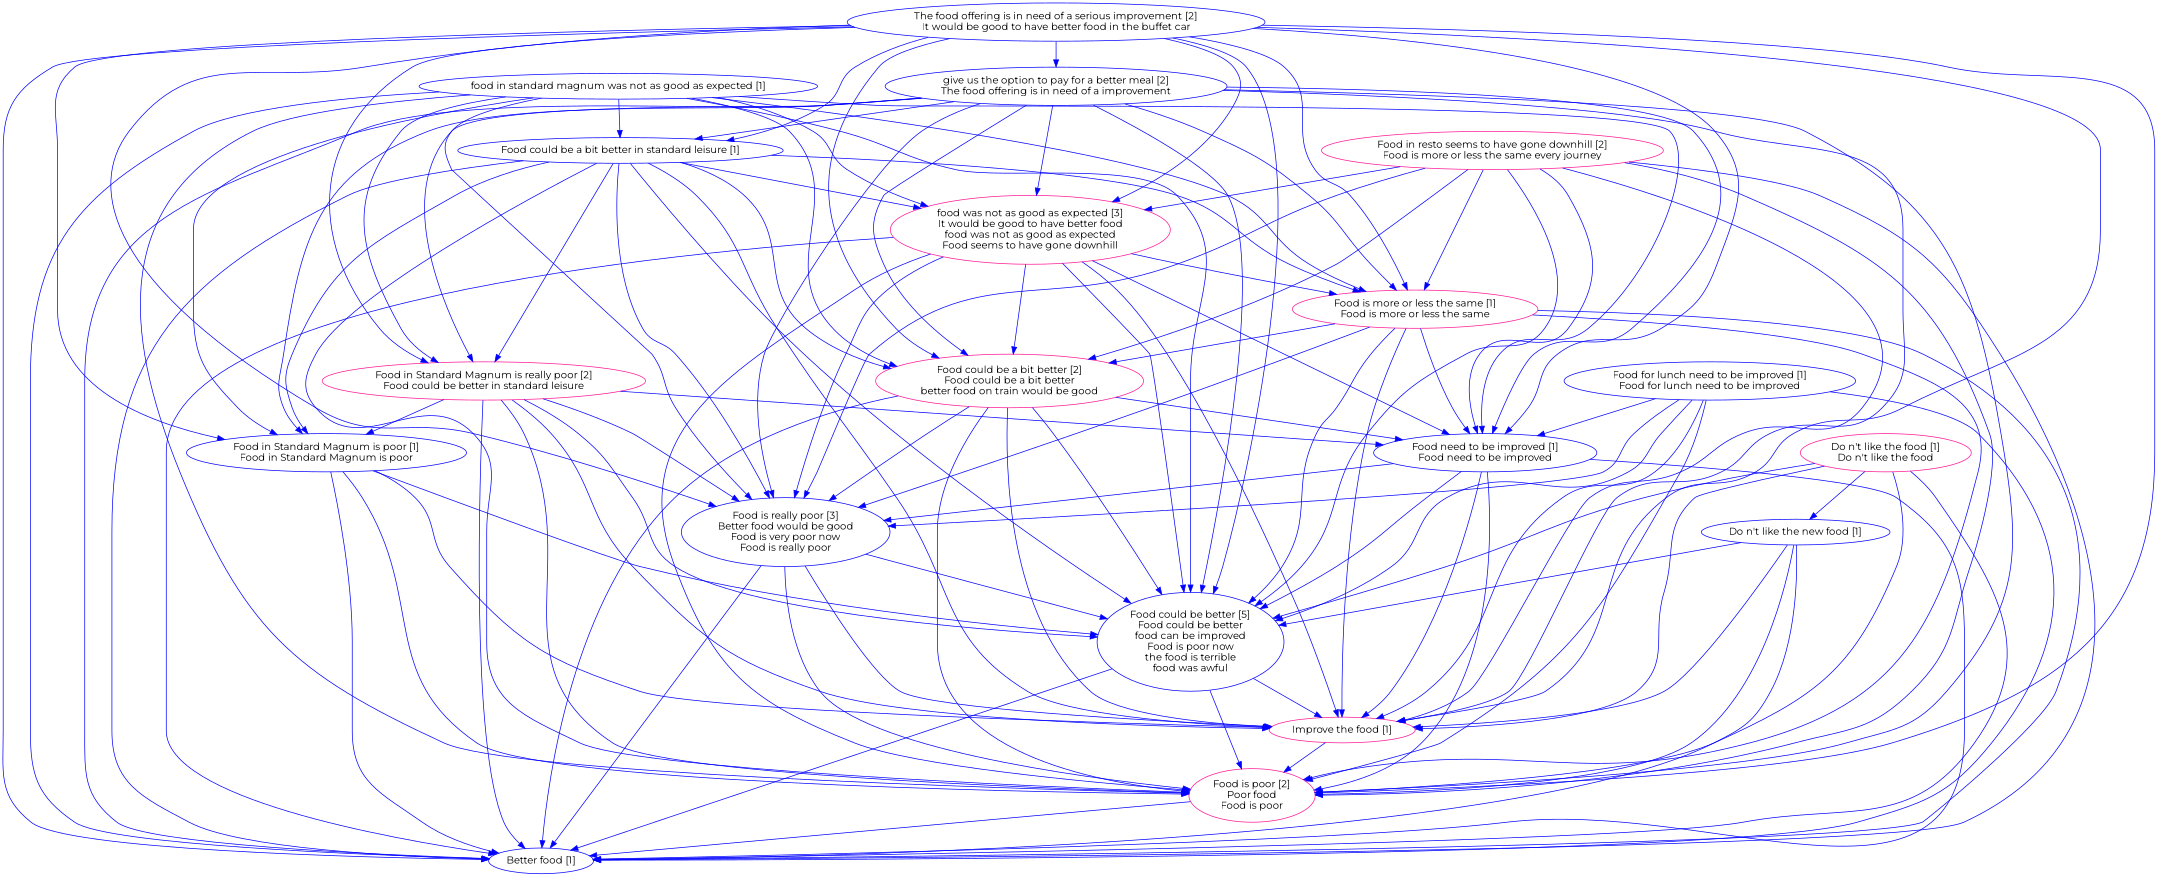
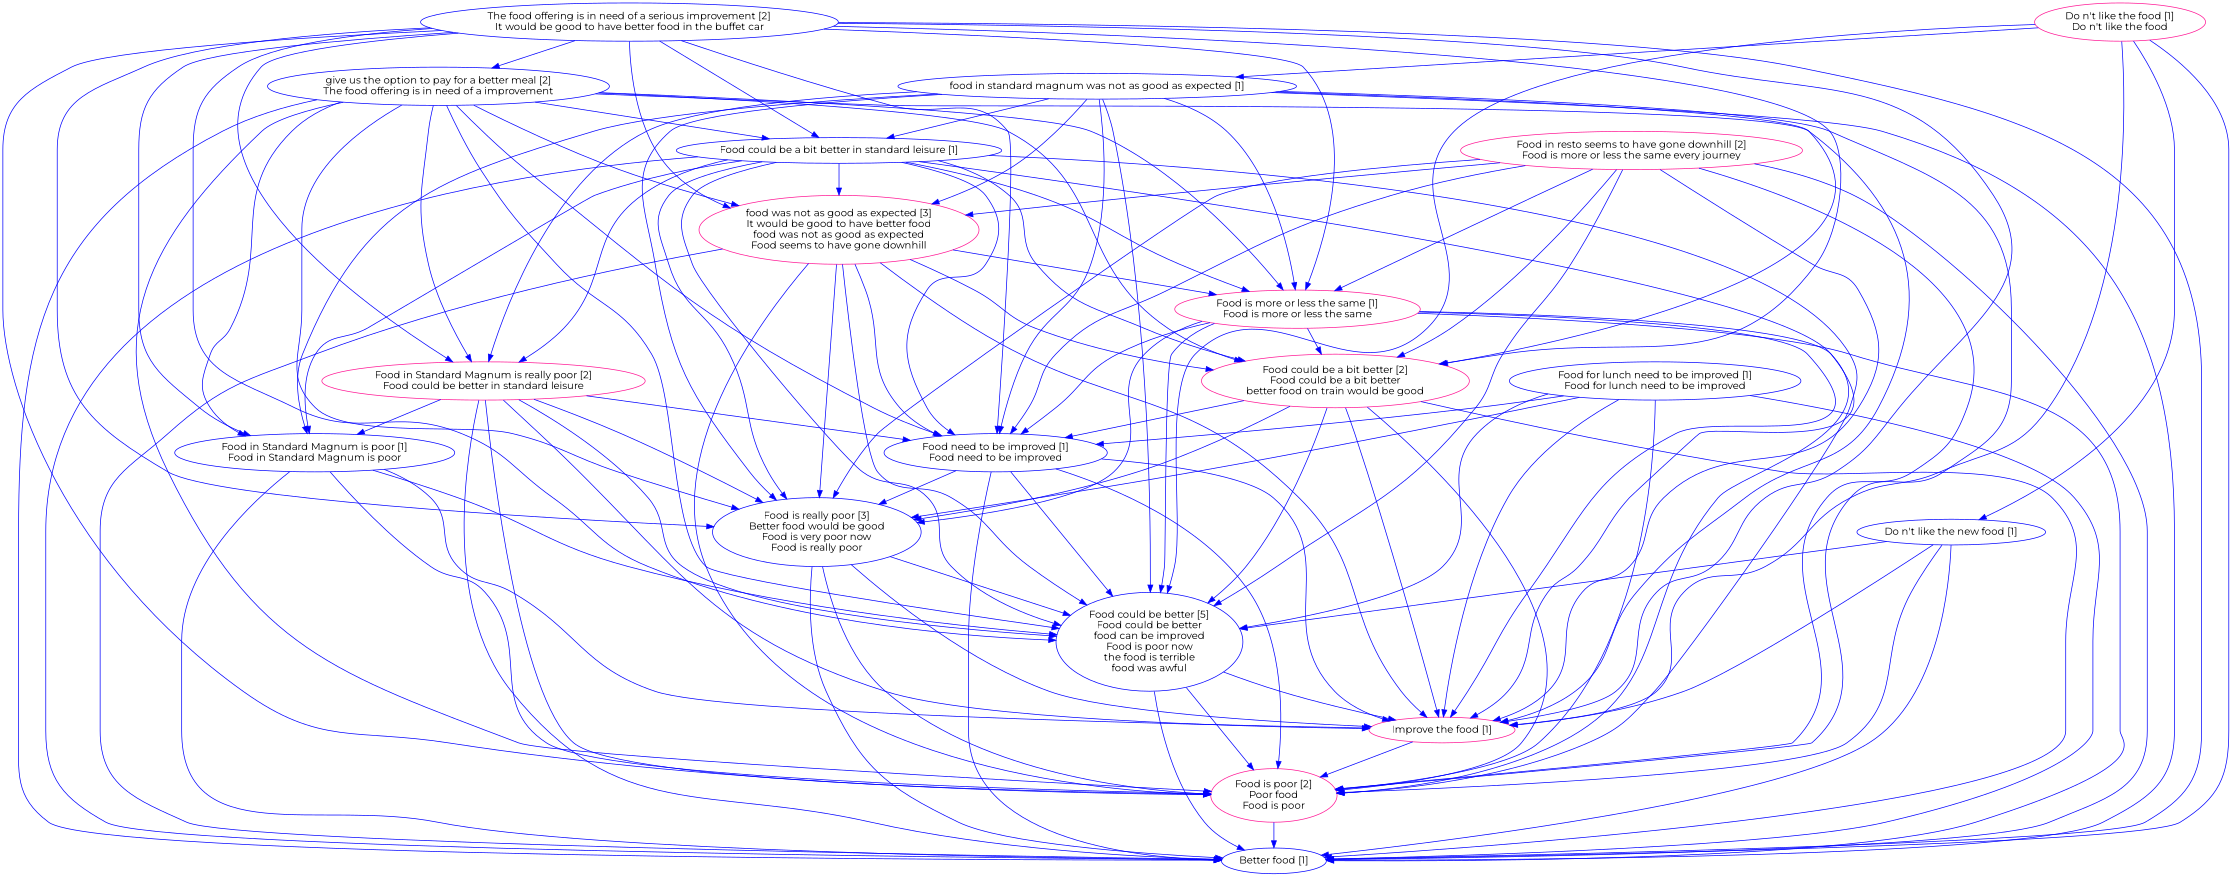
  digraph {
    fontname=Montserrat
    node [color=blue fontname=Montserrat]
    edge [color=blue fontname=Montserrat]
    "Food in Standard Magnum is really poor [2]\nFood could be better in standard leisure" [color=deeppink]
    "Food is really poor [3]\nBetter food would be good\nFood is very poor now\nFood is really poor"
    "Food is poor [2]\nPoor food\nFood is poor" [color=deeppink]
    "Food could be better [5]\nFood could be better\nfood can be improved\nFood is poor now\nthe food is terrible\nfood was awful"
    "Better food [1]"
    "Food need to be improved [1]\nFood need to be improved"
    "Food in Standard Magnum is poor [1]\nFood in Standard Magnum is poor"
    "Improve the food [1]" [color=deeppink]
    "The food offering is in need of a serious improvement [2]\nIt would be good to have better food in the buffet car"
    "give us the option to pay for a better meal [2]\nThe food offering is in need of a improvement"
    "food was not as good as expected [3]\nIt would be good to have better food\nfood was not as good as expected\nFood seems to have gone downhill" [color=deeppink]
    "Food could be a bit better [2]\nFood could be a bit better\nbetter food on train would be good" [color=deeppink]
    "Food could be a bit better in standard leisure [1]"
    "Food is more or less the same [1]\nFood is more or less the same" [color=deeppink]
    "Food in resto seems to have gone downhill [2]\nFood is more or less the same every journey" [color=deeppink]
    "Do n't like the new food [1]"
    "Do n't like the food [1]\nDo n't like the food" [color=deeppink]
    "Food for lunch need to be improved [1]\nFood for lunch need to be improved"
    "food in standard magnum was not as good as expected [1]"
    "Food in Standard Magnum is really poor [2]\nFood could be better in standard leisure" -> "Food is really poor [3]\nBetter food would be good\nFood is very poor now\nFood is really poor"
    "Food in Standard Magnum is really poor [2]\nFood could be better in standard leisure" -> "Food is poor [2]\nPoor food\nFood is poor"
    "Food in Standard Magnum is really poor [2]\nFood could be better in standard leisure" -> "Food could be better [5]\nFood could be better\nfood can be improved\nFood is poor now\nthe food is terrible\nfood was awful"
    "Food in Standard Magnum is really poor [2]\nFood could be better in standard leisure" -> "Better food [1]"
    "Food in Standard Magnum is really poor [2]\nFood could be better in standard leisure" -> "Food need to be improved [1]\nFood need to be improved"
    "Food in Standard Magnum is really poor [2]\nFood could be better in standard leisure" -> "Food in Standard Magnum is poor [1]\nFood in Standard Magnum is poor"
    "Food in Standard Magnum is really poor [2]\nFood could be better in standard leisure" -> "Improve the food [1]"
    "Food is really poor [3]\nBetter food would be good\nFood is very poor now\nFood is really poor" -> "Food is poor [2]\nPoor food\nFood is poor"
    "Food is really poor [3]\nBetter food would be good\nFood is very poor now\nFood is really poor" -> "Food could be better [5]\nFood could be better\nfood can be improved\nFood is poor now\nthe food is terrible\nfood was awful"
    "Food is really poor [3]\nBetter food would be good\nFood is very poor now\nFood is really poor" -> "Better food [1]"
    "Food is really poor [3]\nBetter food would be good\nFood is very poor now\nFood is really poor" -> "Improve the food [1]"
    "Food is poor [2]\nPoor food\nFood is poor" -> "Better food [1]"
    "Food could be better [5]\nFood could be better\nfood can be improved\nFood is poor now\nthe food is terrible\nfood was awful" -> "Food is poor [2]\nPoor food\nFood is poor"
    "Food could be better [5]\nFood could be better\nfood can be improved\nFood is poor now\nthe food is terrible\nfood was awful" -> "Better food [1]"
    "Food could be better [5]\nFood could be better\nfood can be improved\nFood is poor now\nthe food is terrible\nfood was awful" -> "Improve the food [1]"
    "Food need to be improved [1]\nFood need to be improved" -> "Food is really poor [3]\nBetter food would be good\nFood is very poor now\nFood is really poor"
    "Food need to be improved [1]\nFood need to be improved" -> "Food is poor [2]\nPoor food\nFood is poor"
    "Food need to be improved [1]\nFood need to be improved" -> "Food could be better [5]\nFood could be better\nfood can be improved\nFood is poor now\nthe food is terrible\nfood was awful"
    "Food need to be improved [1]\nFood need to be improved" -> "Better food [1]"
    "Food need to be improved [1]\nFood need to be improved" -> "Improve the food [1]"
    "Food in Standard Magnum is poor [1]\nFood in Standard Magnum is poor" -> "Food is poor [2]\nPoor food\nFood is poor"
    "Food in Standard Magnum is poor [1]\nFood in Standard Magnum is poor" -> "Food could be better [5]\nFood could be better\nfood can be improved\nFood is poor now\nthe food is terrible\nfood was awful"
    "Food in Standard Magnum is poor [1]\nFood in Standard Magnum is poor" -> "Better food [1]"
    "Food in Standard Magnum is poor [1]\nFood in Standard Magnum is poor" -> "Improve the food [1]"
    "Improve the food [1]" -> "Food is poor [2]\nPoor food\nFood is poor"
    "The food offering is in need of a serious improvement [2]\nIt would be good to have better food in the buffet car" -> "Food in Standard Magnum is really poor [2]\nFood could be better in standard leisure"
    "The food offering is in need of a serious improvement [2]\nIt would be good to have better food in the buffet car" -> "Food is really poor [3]\nBetter food would be good\nFood is very poor now\nFood is really poor"
    "The food offering is in need of a serious improvement [2]\nIt would be good to have better food in the buffet car" -> "Food is poor [2]\nPoor food\nFood is poor"
    "The food offering is in need of a serious improvement [2]\nIt would be good to have better food in the buffet car" -> "Food could be better [5]\nFood could be better\nfood can be improved\nFood is poor now\nthe food is terrible\nfood was awful"
    "The food offering is in need of a serious improvement [2]\nIt would be good to have better food in the buffet car" -> "Better food [1]"
    "The food offering is in need of a serious improvement [2]\nIt would be good to have better food in the buffet car" -> "Food need to be improved [1]\nFood need to be improved"
    "The food offering is in need of a serious improvement [2]\nIt would be good to have better food in the buffet car" -> "Food in Standard Magnum is poor [1]\nFood in Standard Magnum is poor"
    "The food offering is in need of a serious improvement [2]\nIt would be good to have better food in the buffet car" -> "Improve the food [1]"
    "The food offering is in need of a serious improvement [2]\nIt would be good to have better food in the buffet car" -> "give us the option to pay for a better meal [2]\nThe food offering is in need of a improvement"
    "The food offering is in need of a serious improvement [2]\nIt would be good to have better food in the buffet car" -> "food was not as good as expected [3]\nIt would be good to have better food\nfood was not as good as expected\nFood seems to have gone downhill"
    "The food offering is in need of a serious improvement [2]\nIt would be good to have better food in the buffet car" -> "Food could be a bit better [2]\nFood could be a bit better\nbetter food on train would be good"
    "The food offering is in need of a serious improvement [2]\nIt would be good to have better food in the buffet car" -> "Food could be a bit better in standard leisure [1]"
    "The food offering is in need of a serious improvement [2]\nIt would be good to have better food in the buffet car" -> "Food is more or less the same [1]\nFood is more or less the same"
    "give us the option to pay for a better meal [2]\nThe food offering is in need of a improvement" -> "Food in Standard Magnum is really poor [2]\nFood could be better in standard leisure"
    "give us the option to pay for a better meal [2]\nThe food offering is in need of a improvement" -> "Food is really poor [3]\nBetter food would be good\nFood is very poor now\nFood is really poor"
    "give us the option to pay for a better meal [2]\nThe food offering is in need of a improvement" -> "Food is poor [2]\nPoor food\nFood is poor"
    "give us the option to pay for a better meal [2]\nThe food offering is in need of a improvement" -> "Food could be better [5]\nFood could be better\nfood can be improved\nFood is poor now\nthe food is terrible\nfood was awful"
    "give us the option to pay for a better meal [2]\nThe food offering is in need of a improvement" -> "Better food [1]"
    "give us the option to pay for a better meal [2]\nThe food offering is in need of a improvement" -> "Food need to be improved [1]\nFood need to be improved"
    "give us the option to pay for a better meal [2]\nThe food offering is in need of a improvement" -> "Food in Standard Magnum is poor [1]\nFood in Standard Magnum is poor"
    "give us the option to pay for a better meal [2]\nThe food offering is in need of a improvement" -> "Improve the food [1]"
    "give us the option to pay for a better meal [2]\nThe food offering is in need of a improvement" -> "food was not as good as expected [3]\nIt would be good to have better food\nfood was not as good as expected\nFood seems to have gone downhill"
    "give us the option to pay for a better meal [2]\nThe food offering is in need of a improvement" -> "Food could be a bit better [2]\nFood could be a bit better\nbetter food on train would be good"
    "give us the option to pay for a better meal [2]\nThe food offering is in need of a improvement" -> "Food could be a bit better in standard leisure [1]"
    "give us the option to pay for a better meal [2]\nThe food offering is in need of a improvement" -> "Food is more or less the same [1]\nFood is more or less the same"
    "food was not as good as expected [3]\nIt would be good to have better food\nfood was not as good as expected\nFood seems to have gone downhill" -> "Food is really poor [3]\nBetter food would be good\nFood is very poor now\nFood is really poor"
    "food was not as good as expected [3]\nIt would be good to have better food\nfood was not as good as expected\nFood seems to have gone downhill" -> "Food is poor [2]\nPoor food\nFood is poor"
    "food was not as good as expected [3]\nIt would be good to have better food\nfood was not as good as expected\nFood seems to have gone downhill" -> "Food could be better [5]\nFood could be better\nfood can be improved\nFood is poor now\nthe food is terrible\nfood was awful"
    "food was not as good as expected [3]\nIt would be good to have better food\nfood was not as good as expected\nFood seems to have gone downhill" -> "Better food [1]"
    "food was not as good as expected [3]\nIt would be good to have better food\nfood was not as good as expected\nFood seems to have gone downhill" -> "Food need to be improved [1]\nFood need to be improved"
    "food was not as good as expected [3]\nIt would be good to have better food\nfood was not as good as expected\nFood seems to have gone downhill" -> "Improve the food [1]"
    "food was not as good as expected [3]\nIt would be good to have better food\nfood was not as good as expected\nFood seems to have gone downhill" -> "Food could be a bit better [2]\nFood could be a bit better\nbetter food on train would be good"
    "food was not as good as expected [3]\nIt would be good to have better food\nfood was not as good as expected\nFood seems to have gone downhill" -> "Food is more or less the same [1]\nFood is more or less the same"
    "Food could be a bit better [2]\nFood could be a bit better\nbetter food on train would be good" -> "Food is really poor [3]\nBetter food would be good\nFood is very poor now\nFood is really poor"
    "Food could be a bit better [2]\nFood could be a bit better\nbetter food on train would be good" -> "Food is poor [2]\nPoor food\nFood is poor"
    "Food could be a bit better [2]\nFood could be a bit better\nbetter food on train would be good" -> "Food could be better [5]\nFood could be better\nfood can be improved\nFood is poor now\nthe food is terrible\nfood was awful"
    "Food could be a bit better [2]\nFood could be a bit better\nbetter food on train would be good" -> "Better food [1]"
    "Food could be a bit better [2]\nFood could be a bit better\nbetter food on train would be good" -> "Food need to be improved [1]\nFood need to be improved"
    "Food could be a bit better [2]\nFood could be a bit better\nbetter food on train would be good" -> "Improve the food [1]"
    "Food could be a bit better in standard leisure [1]" -> "Food in Standard Magnum is really poor [2]\nFood could be better in standard leisure"
    "Food could be a bit better in standard leisure [1]" -> "Food is really poor [3]\nBetter food would be good\nFood is very poor now\nFood is really poor"
    "Food could be a bit better in standard leisure [1]" -> "Food is poor [2]\nPoor food\nFood is poor"
    "Food could be a bit better in standard leisure [1]" -> "Food could be better [5]\nFood could be better\nfood can be improved\nFood is poor now\nthe food is terrible\nfood was awful"
    "Food could be a bit better in standard leisure [1]" -> "Better food [1]"
+   "Food could be a bit better in standard leisure [1]" -> "Food need to be improved [1]\nFood need to be improved"
    "Food could be a bit better in standard leisure [1]" -> "Food in Standard Magnum is poor [1]\nFood in Standard Magnum is poor"
    "Food could be a bit better in standard leisure [1]" -> "Improve the food [1]"
    "Food could be a bit better in standard leisure [1]" -> "food was not as good as expected [3]\nIt would be good to have better food\nfood was not as good as expected\nFood seems to have gone downhill"
    "Food could be a bit better in standard leisure [1]" -> "Food could be a bit better [2]\nFood could be a bit better\nbetter food on train would be good"
    "Food could be a bit better in standard leisure [1]" -> "Food is more or less the same [1]\nFood is more or less the same"
    "Food is more or less the same [1]\nFood is more or less the same" -> "Food is really poor [3]\nBetter food would be good\nFood is very poor now\nFood is really poor"
    "Food is more or less the same [1]\nFood is more or less the same" -> "Food is poor [2]\nPoor food\nFood is poor"
    "Food is more or less the same [1]\nFood is more or less the same" -> "Food could be better [5]\nFood could be better\nfood can be improved\nFood is poor now\nthe food is terrible\nfood was awful"
    "Food is more or less the same [1]\nFood is more or less the same" -> "Better food [1]"
    "Food is more or less the same [1]\nFood is more or less the same" -> "Food need to be improved [1]\nFood need to be improved"
    "Food is more or less the same [1]\nFood is more or less the same" -> "Improve the food [1]"
    "Food is more or less the same [1]\nFood is more or less the same" -> "Food could be a bit better [2]\nFood could be a bit better\nbetter food on train would be good"
    "Food in resto seems to have gone downhill [2]\nFood is more or less the same every journey" -> "Food is really poor [3]\nBetter food would be good\nFood is very poor now\nFood is really poor"
    "Food in resto seems to have gone downhill [2]\nFood is more or less the same every journey" -> "Food is poor [2]\nPoor food\nFood is poor"
    "Food in resto seems to have gone downhill [2]\nFood is more or less the same every journey" -> "Food could be better [5]\nFood could be better\nfood can be improved\nFood is poor now\nthe food is terrible\nfood was awful"
    "Food in resto seems to have gone downhill [2]\nFood is more or less the same every journey" -> "Better food [1]"
    "Food in resto seems to have gone downhill [2]\nFood is more or less the same every journey" -> "Food need to be improved [1]\nFood need to be improved"
    "Food in resto seems to have gone downhill [2]\nFood is more or less the same every journey" -> "Improve the food [1]"
    "Food in resto seems to have gone downhill [2]\nFood is more or less the same every journey" -> "food was not as good as expected [3]\nIt would be good to have better food\nfood was not as good as expected\nFood seems to have gone downhill"
    "Food in resto seems to have gone downhill [2]\nFood is more or less the same every journey" -> "Food could be a bit better [2]\nFood could be a bit better\nbetter food on train would be good"
    "Food in resto seems to have gone downhill [2]\nFood is more or less the same every journey" -> "Food is more or less the same [1]\nFood is more or less the same"
    "Do n't like the new food [1]" -> "Food is poor [2]\nPoor food\nFood is poor"
    "Do n't like the new food [1]" -> "Food could be better [5]\nFood could be better\nfood can be improved\nFood is poor now\nthe food is terrible\nfood was awful"
    "Do n't like the new food [1]" -> "Better food [1]"
    "Do n't like the new food [1]" -> "Improve the food [1]"
-   "Do n't like the food [1]\nDo n't like the food" -> "Food is poor [2]\nPoor food\nFood is poor"
+   "Do n't like the food [1]\nDo n't like the food" -> "food in standard magnum was not as good as expected [1]"
    "Do n't like the food [1]\nDo n't like the food" -> "Food could be better [5]\nFood could be better\nfood can be improved\nFood is poor now\nthe food is terrible\nfood was awful"
    "Do n't like the food [1]\nDo n't like the food" -> "Better food [1]"
    "Do n't like the food [1]\nDo n't like the food" -> "Improve the food [1]"
    "Do n't like the food [1]\nDo n't like the food" -> "Do n't like the new food [1]"
    "Food for lunch need to be improved [1]\nFood for lunch need to be improved" -> "Food is really poor [3]\nBetter food would be good\nFood is very poor now\nFood is really poor"
    "Food for lunch need to be improved [1]\nFood for lunch need to be improved" -> "Food is poor [2]\nPoor food\nFood is poor"
    "Food for lunch need to be improved [1]\nFood for lunch need to be improved" -> "Food could be better [5]\nFood could be better\nfood can be improved\nFood is poor now\nthe food is terrible\nfood was awful"
    "Food for lunch need to be improved [1]\nFood for lunch need to be improved" -> "Better food [1]"
    "Food for lunch need to be improved [1]\nFood for lunch need to be improved" -> "Food need to be improved [1]\nFood need to be improved"
    "Food for lunch need to be improved [1]\nFood for lunch need to be improved" -> "Improve the food [1]"
    "food in standard magnum was not as good as expected [1]" -> "Food in Standard Magnum is really poor [2]\nFood could be better in standard leisure"
    "food in standard magnum was not as good as expected [1]" -> "Food is really poor [3]\nBetter food would be good\nFood is very poor now\nFood is really poor"
    "food in standard magnum was not as good as expected [1]" -> "Food is poor [2]\nPoor food\nFood is poor"
    "food in standard magnum was not as good as expected [1]" -> "Food could be better [5]\nFood could be better\nfood can be improved\nFood is poor now\nthe food is terrible\nfood was awful"
    "food in standard magnum was not as good as expected [1]" -> "Better food [1]"
    "food in standard magnum was not as good as expected [1]" -> "Food need to be improved [1]\nFood need to be improved"
    "food in standard magnum was not as good as expected [1]" -> "Food in Standard Magnum is poor [1]\nFood in Standard Magnum is poor"
    "food in standard magnum was not as good as expected [1]" -> "food was not as good as expected [3]\nIt would be good to have better food\nfood was not as good as expected\nFood seems to have gone downhill"
    "food in standard magnum was not as good as expected [1]" -> "Food could be a bit better [2]\nFood could be a bit better\nbetter food on train would be good"
    "food in standard magnum was not as good as expected [1]" -> "Food could be a bit better in standard leisure [1]"
    "food in standard magnum was not as good as expected [1]" -> "Food is more or less the same [1]\nFood is more or less the same"
  }
